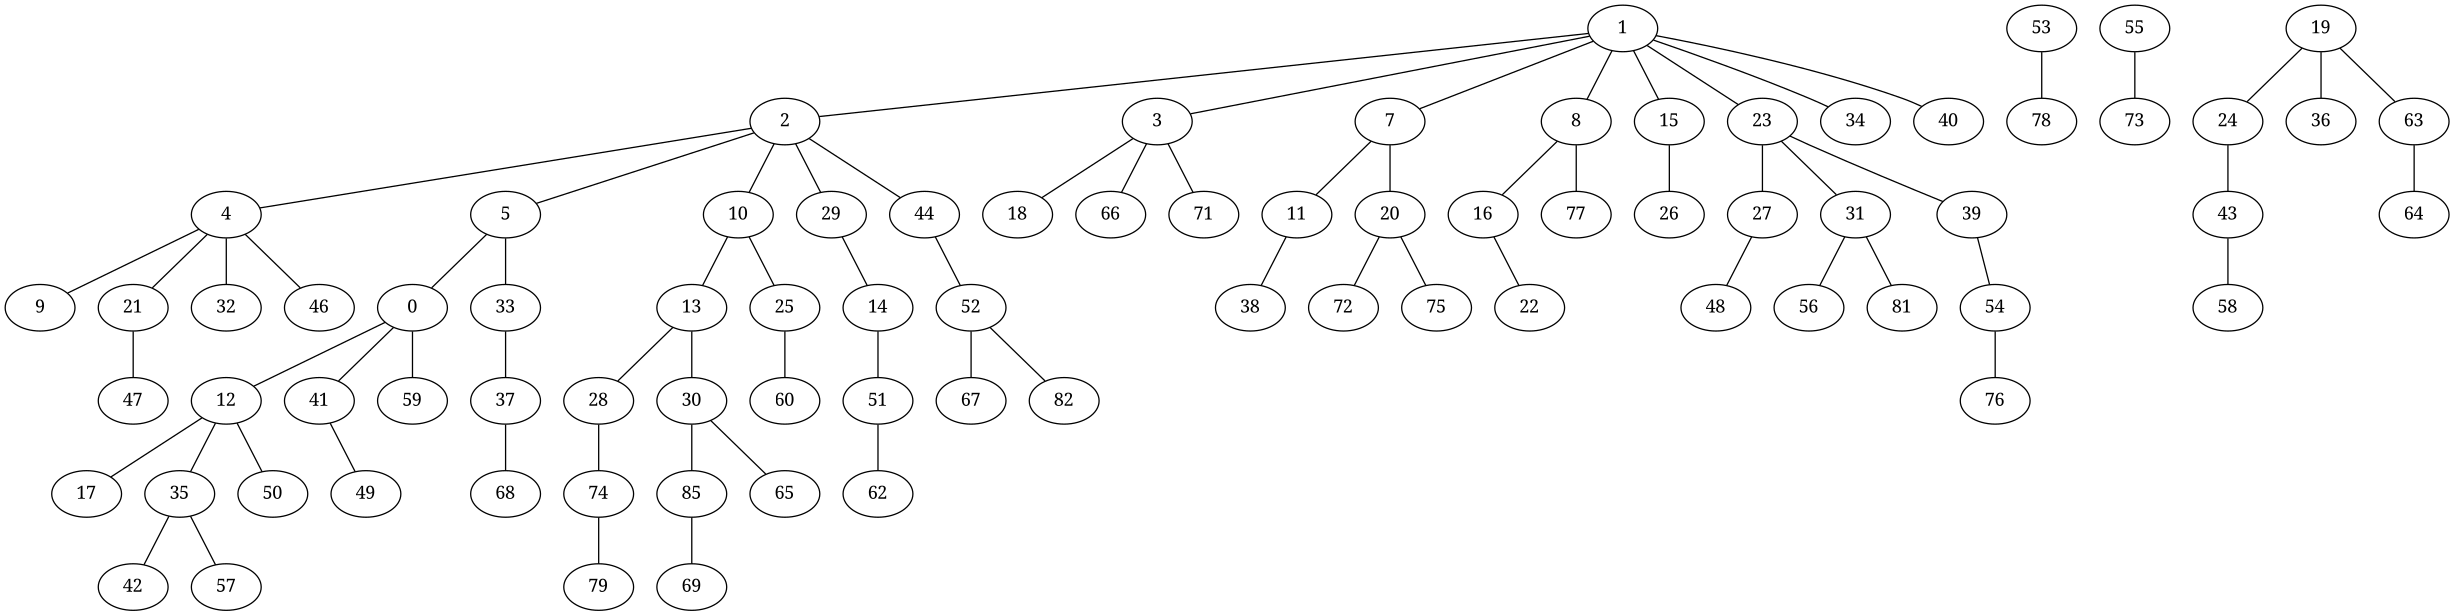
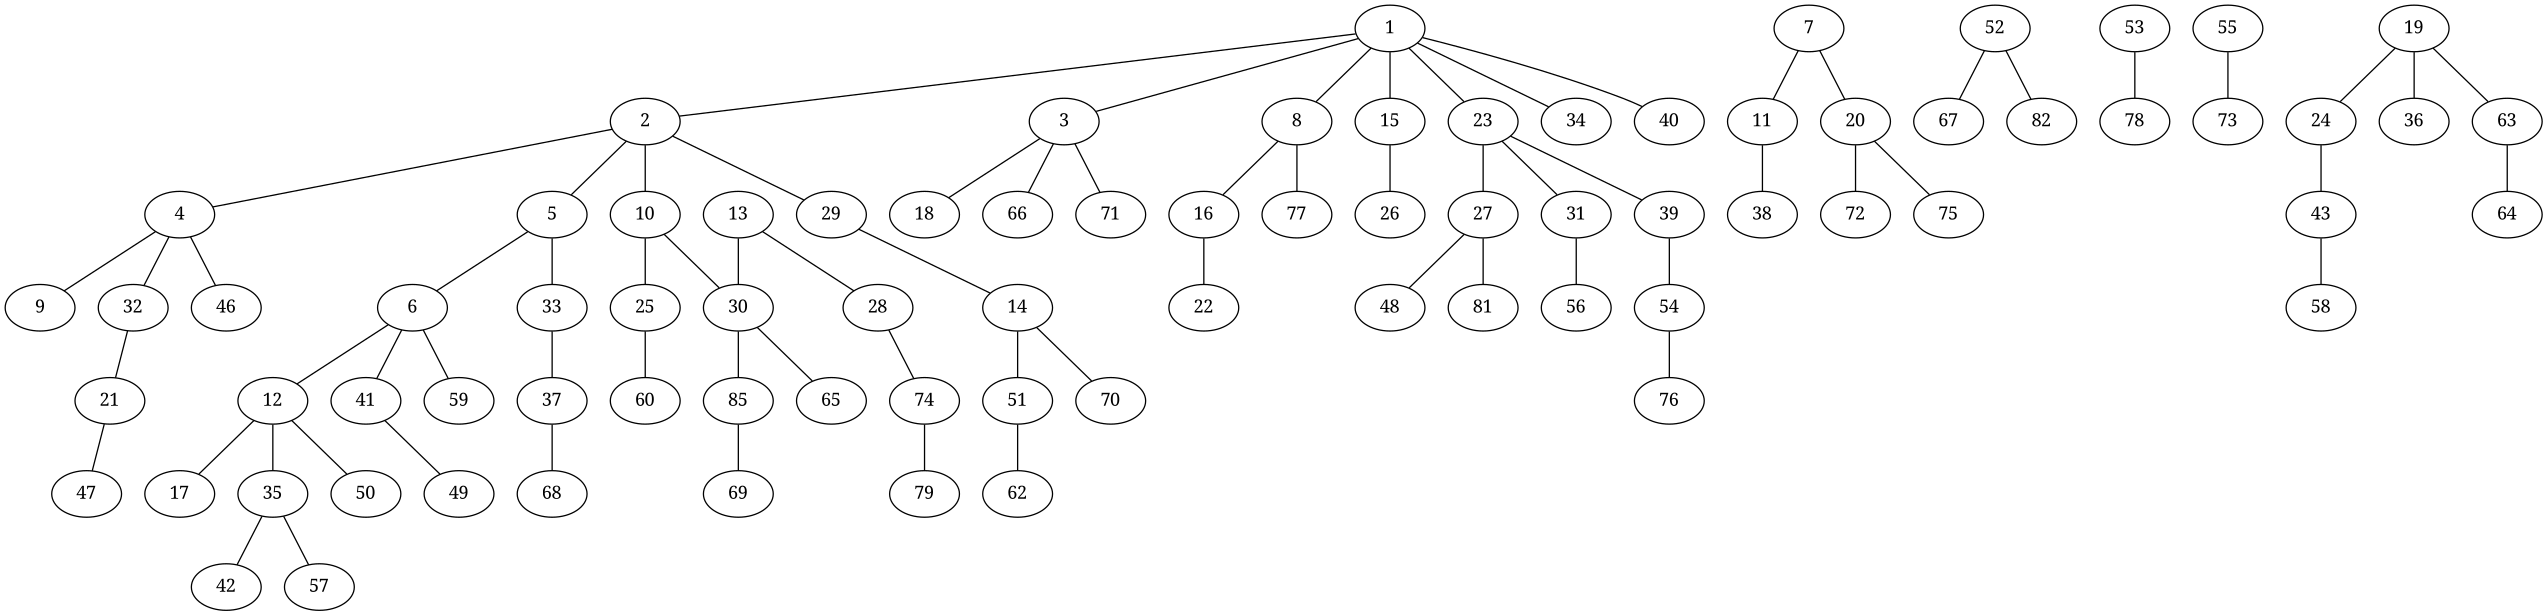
  graph {
    fontname="Noto Serif"
    node [fontname="Noto Serif"]
    edge [fontname="Noto Serif"]
    1
    2
    3
    7
    8
    15
    23
    34
    40
    4
    5
    10
    29
-   44
    18
    66
    71
    11
    20
    16
    77
    26
    27
    31
    39
    9
    21
    32
    46
-   6 [label=0]
+   6
    33
    13
    25
    14
    51
+   70
    52
    38
    72
    75
    22
    48
    56
    n44 [label=81]
    54
    47
    12
    41
    59
    37
    28
    30
    60
    62
    67
    n56 [label=82]
    53
    78
    55
    73
    17
    35
    50
    49
    68
    42
    57
    19
    24
    36
    63
    74
    n73 [label=85]
    65
    79
    69
    43
    64
    58
    76
    1 -- 2
    1 -- 3
-   1 -- 7
    1 -- 8
    1 -- 15
    1 -- 23
    1 -- 34
    1 -- 40
    2 -- 4
    2 -- 5
    2 -- 10
    2 -- 29
-   2 -- 44
    3 -- 18
    3 -- 66
    3 -- 71
    7 -- 11
    7 -- 20
    8 -- 16
    8 -- 77
    15 -- 26
    23 -- 27
    23 -- 31
    23 -- 39
    4 -- 9
-   4 -- 21
+   32 -- 21
    4 -- 32
    4 -- 46
    5 -- 6
    5 -- 33
-   10 -- 13
+   10 -- 30
    10 -- 25
    29 -- 14
-   44 -- 52
    11 -- 38
    20 -- 72
    20 -- 75
    16 -- 22
    27 -- 48
    31 -- 56
-   31 -- n44
+   27 -- n44
    39 -- 54
    21 -- 47
    6 -- 12
    6 -- 41
    6 -- 59
    33 -- 37
    13 -- 28
    13 -- 30
    25 -- 60
    14 -- 51
+   14 -- 70
    51 -- 62
    52 -- 67
    52 -- n56
    54 -- 76
    12 -- 17
    12 -- 35
    12 -- 50
    41 -- 49
    37 -- 68
    28 -- 74
    30 -- n73
    30 -- 65
    53 -- 78
    55 -- 73
    35 -- 42
    35 -- 57
    19 -- 24
    19 -- 36
    19 -- 63
    24 -- 43
    63 -- 64
    74 -- 79
    n73 -- 69
    43 -- 58
  }
